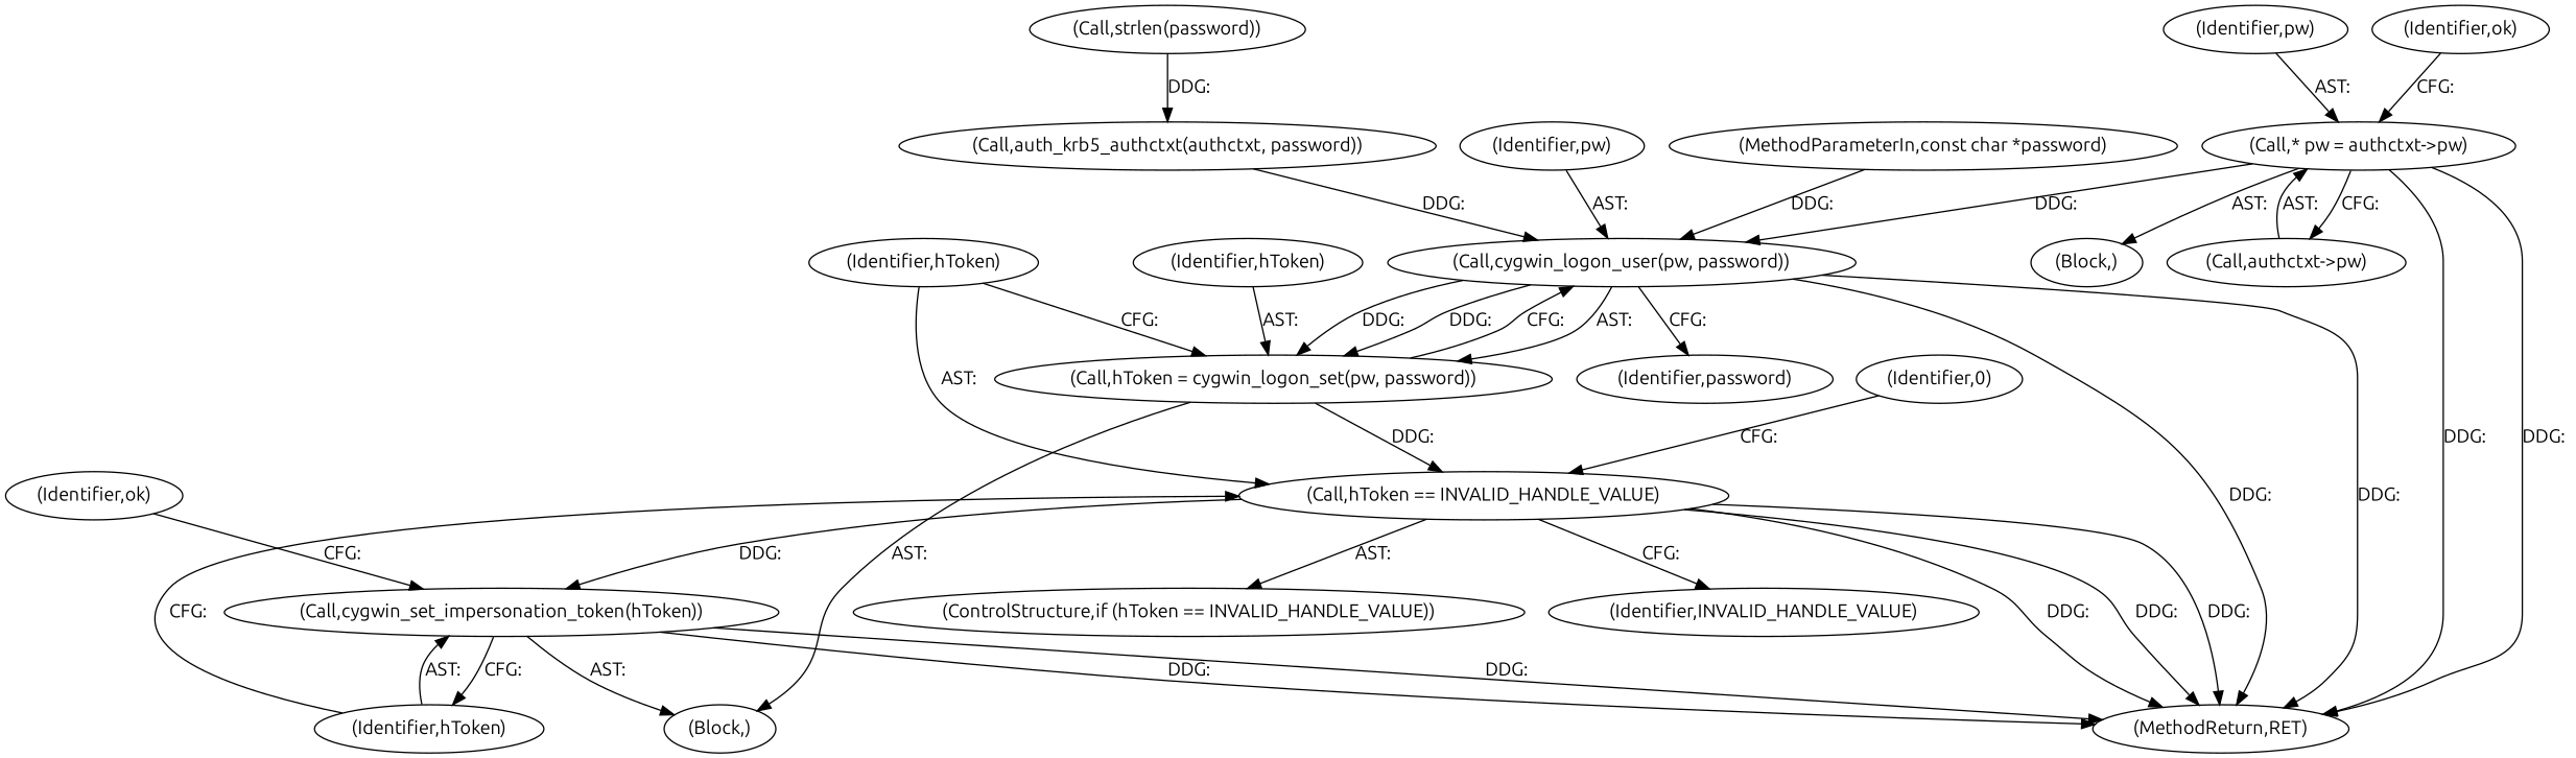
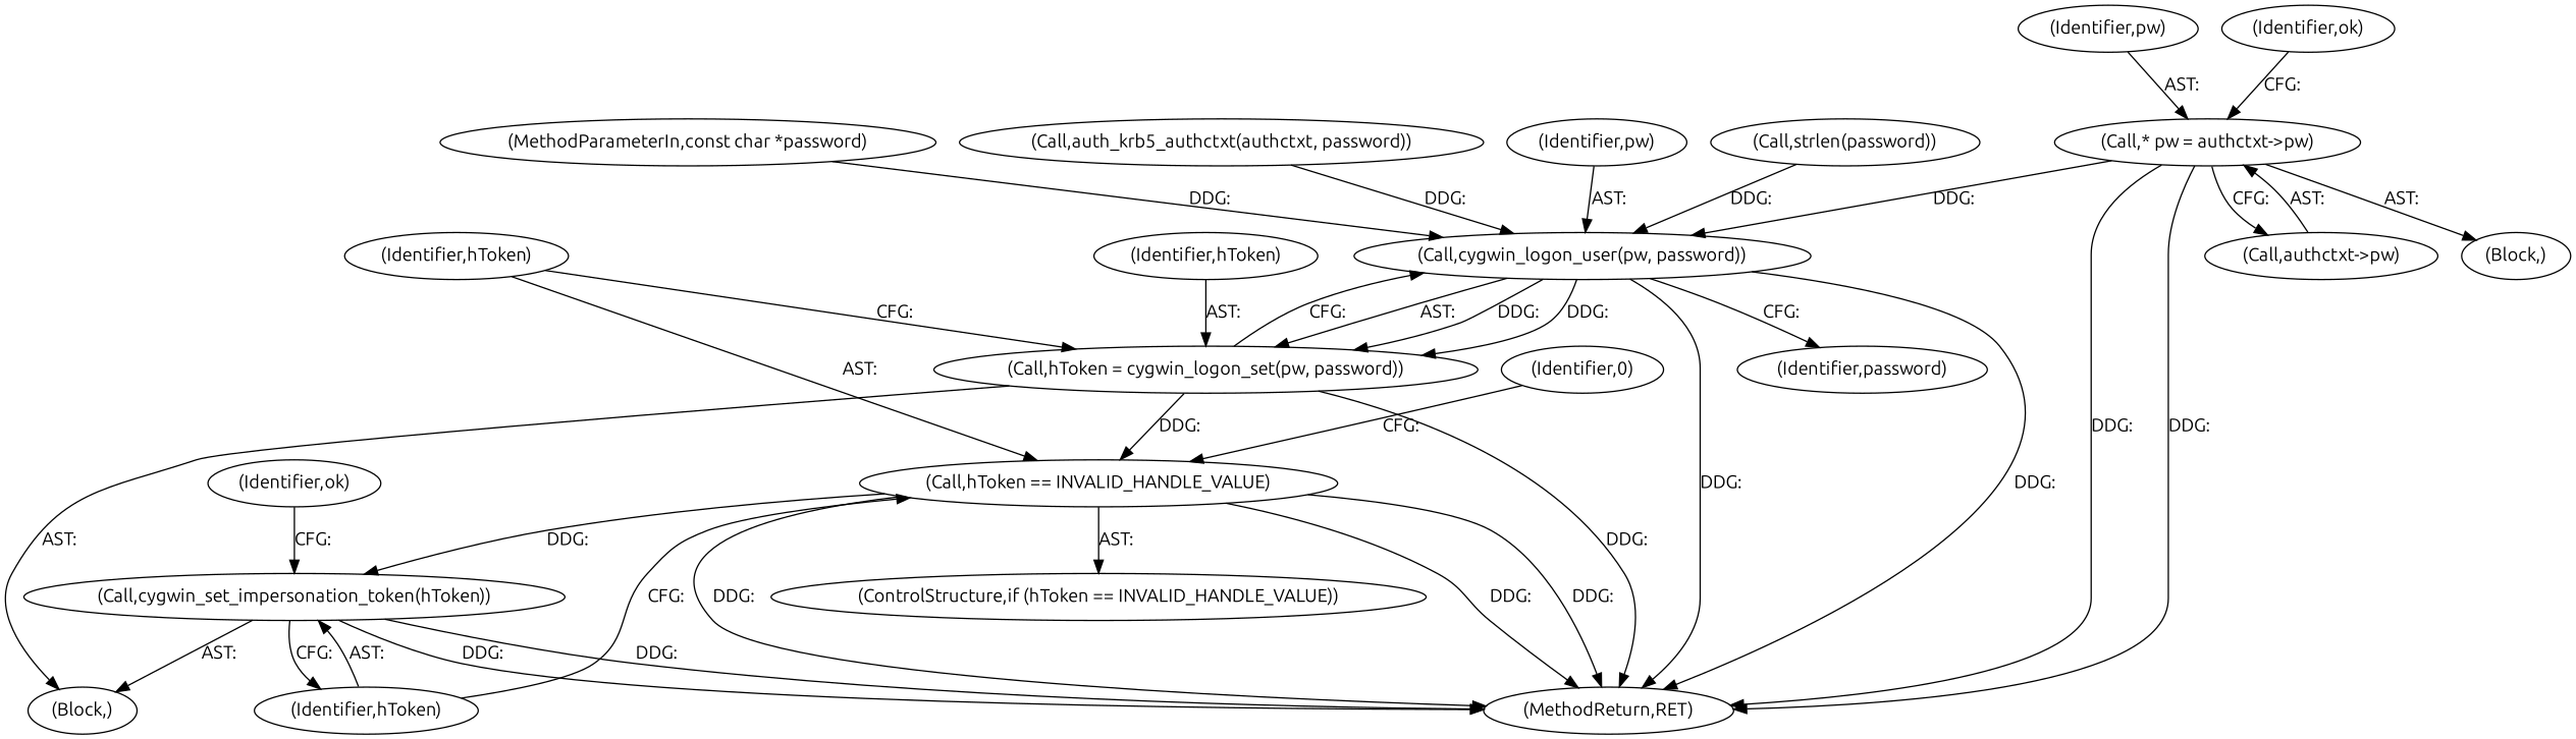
  digraph {
    fontname=Ubuntu
    node [fontname=Ubuntu]
    edge [fontname=Ubuntu]
    n1 [label="(Call,* pw = authctxt->pw)"]
    n2 [label="(Call,cygwin_logon_user(pw, password))"]
    n3 [label="(Block,)"]
    n4 [label="(MethodReturn,RET)"]
    n5 [label="(Call,authctxt->pw)"]
    n6 [label="(Call,hToken = cygwin_logon_set(pw, password))"]
    n7 [label="(Identifier,password)"]
    n8 [label="(Call,hToken == INVALID_HANDLE_VALUE)"]
    n9 [label="(Block,)"]
    n10 [label="(Call,cygwin_set_impersonation_token(hToken))"]
    n11 [label="(ControlStructure,if (hToken == INVALID_HANDLE_VALUE))"]
-   n12 [label="(Identifier,INVALID_HANDLE_VALUE)"]
    n13 [label="(Identifier,hToken)"]
    n14 [label="(Identifier,hToken)"]
    n15 [label="(Identifier,0)"]
    n16 [label="(MethodParameterIn,const char *password)"]
    n17 [label="(Identifier,pw)"]
    n18 [label="(Identifier,ok)"]
    n19 [label="(Identifier,hToken)"]
    n20 [label="(Call,auth_krb5_authctxt(authctxt, password))"]
    n21 [label="(Identifier,ok)"]
    n22 [label="(Identifier,pw)"]
    n23 [label="(Call,strlen(password))"]
    n1 -> n2 [label="DDG: "]
    n1 -> n3 [label="AST: "]
    n1 -> n4 [label="DDG: "]
    n1 -> n4 [label="DDG: "]
    n1 -> n5 [label="CFG: "]
    n2 -> n4 [label="DDG: "]
    n2 -> n4 [label="DDG: "]
    n2 -> n6 [label="AST: "]
    n2 -> n6 [label="DDG: "]
    n2 -> n6 [label="DDG: "]
    n2 -> n7 [label="CFG: "]
    n5 -> n1 [label="AST: "]
    n6 -> n2 [label="CFG: "]
+   n6 -> n4 [label="DDG: "]
    n6 -> n8 [label="DDG: "]
    n6 -> n9 [label="AST: "]
    n8 -> n4 [label="DDG: "]
    n8 -> n4 [label="DDG: "]
    n8 -> n4 [label="DDG: "]
    n8 -> n10 [label="DDG: "]
    n8 -> n11 [label="AST: "]
-   n8 -> n12 [label="CFG: "]
    n10 -> n4 [label="DDG: "]
    n10 -> n4 [label="DDG: "]
    n10 -> n9 [label="AST: "]
    n10 -> n13 [label="CFG: "]
    n13 -> n8 [label="CFG: "]
    n13 -> n10 [label="AST: "]
    n14 -> n6 [label="CFG: "]
    n14 -> n8 [label="AST: "]
    n15 -> n8 [label="CFG: "]
    n16 -> n2 [label="DDG: "]
    n17 -> n1 [label="AST: "]
    n18 -> n1 [label="CFG: "]
    n19 -> n6 [label="AST: "]
    n20 -> n2 [label="DDG: "]
    n21 -> n10 [label="CFG: "]
    n22 -> n2 [label="AST: "]
-   n23 -> n20 [label="DDG: "]
+   n23 -> n2 [label="DDG: "]
  }
